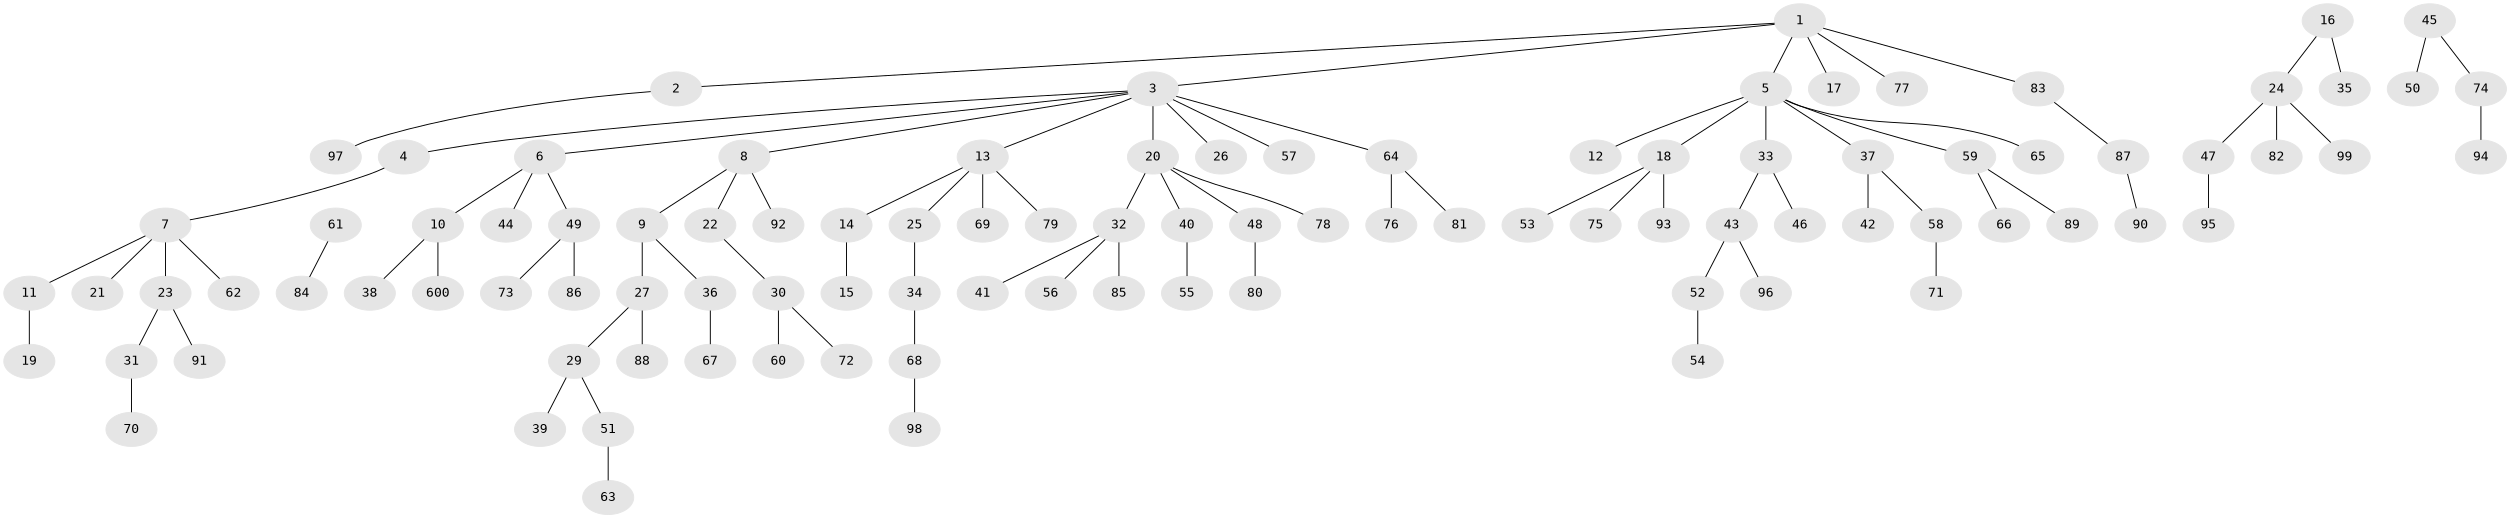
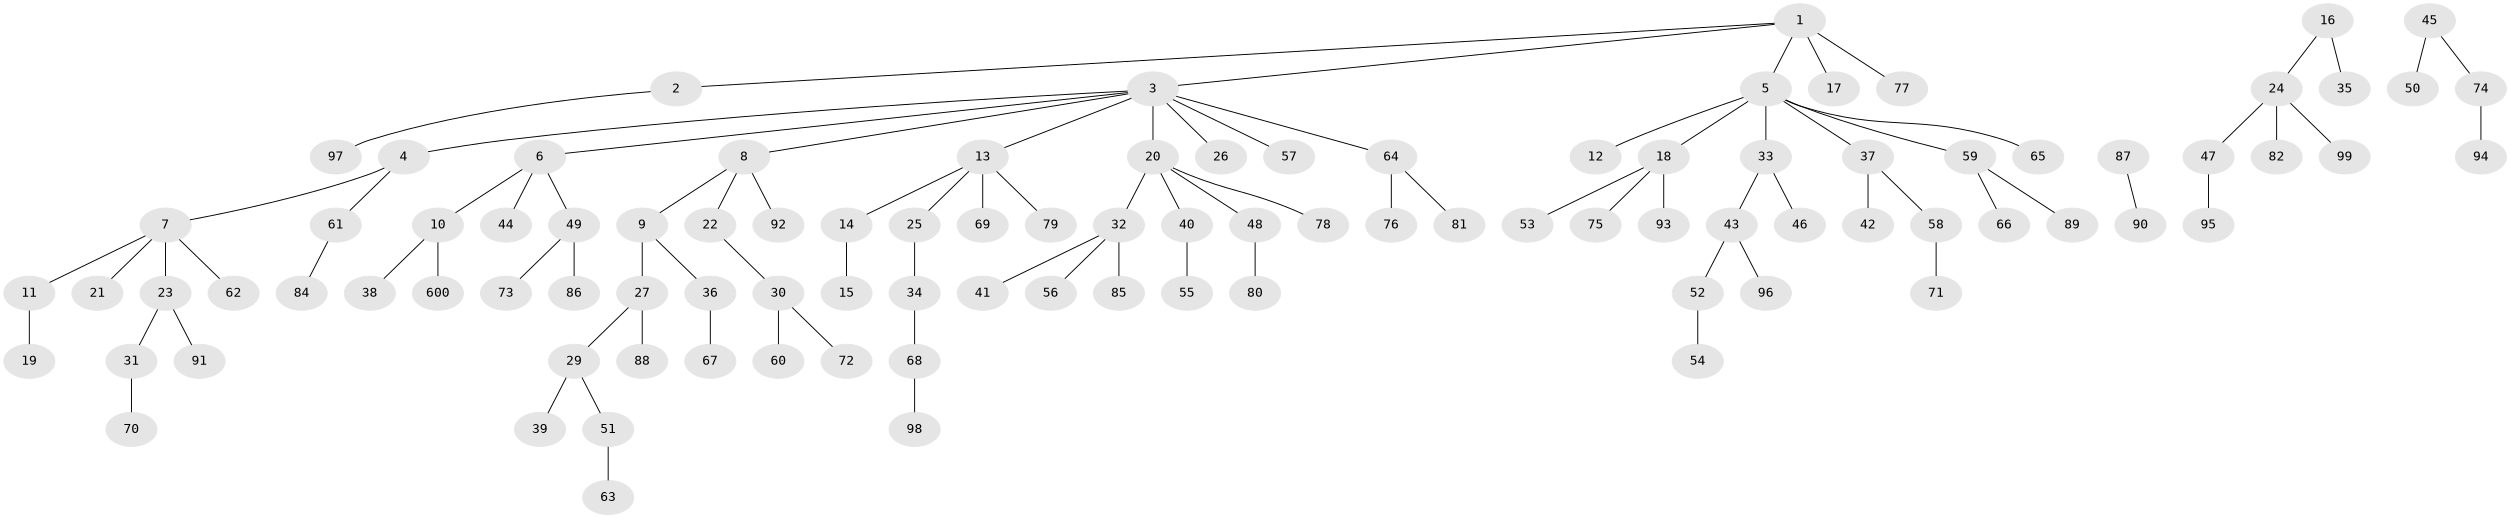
  graph {
    fontname="DejaVu Sans Mono"
    node [color=gray90 fontname="DejaVu Sans Mono" style=filled]
    edge [fontname="DejaVu Sans Mono"]
    1
    2
    3
    5
    17
    77
-   83
    97
    4
    6
    8
    13
    20
    26
    57
    64
    12
    18
    33
    37
    59
    65
    87
    7
    61
    10
    44
    49
    9
    22
    92
    14
    25
    69
    79
    32
    40
    48
    78
    76
    81
    11
    21
    23
    62
    84
    53
    75
    93
    43
    46
    42
    58
    66
    89
    38
    n57 [label=600]
    73
    86
    19
    31
    91
    27
    36
    30
    29
    88
    67
    15
    34
    16
    24
    35
    47
    82
    99
    41
    56
    85
    55
    80
    60
    72
    70
    95
    68
    39
    51
    45
    50
    74
    63
    52
    96
    98
    71
    54
    94
    90
    1 -- 2
    1 -- 3
    1 -- 5
    1 -- 17
    1 -- 77
-   1 -- 83
    2 -- 97
    3 -- 4
    3 -- 6
    3 -- 8
    3 -- 13
    3 -- 20
    3 -- 26
    3 -- 57
    3 -- 64
    5 -- 12
    5 -- 18
    5 -- 33
    5 -- 37
    5 -- 59
    5 -- 65
-   83 -- 87
    4 -- 7
+   4 -- 61
    6 -- 10
    6 -- 44
    6 -- 49
    8 -- 9
    8 -- 22
    8 -- 92
    13 -- 14
    13 -- 25
    13 -- 69
    13 -- 79
    20 -- 32
    20 -- 40
    20 -- 48
    20 -- 78
    64 -- 76
    64 -- 81
    18 -- 53
    18 -- 75
    18 -- 93
    33 -- 43
    33 -- 46
    37 -- 42
    37 -- 58
    59 -- 66
    59 -- 89
    87 -- 90
    7 -- 11
    7 -- 21
    7 -- 23
    7 -- 62
    61 -- 84
    10 -- 38
    10 -- n57
    49 -- 73
    49 -- 86
    9 -- 27
    9 -- 36
    22 -- 30
    14 -- 15
    25 -- 34
    32 -- 41
    32 -- 56
    32 -- 85
    40 -- 55
    48 -- 80
    11 -- 19
    23 -- 31
    23 -- 91
    43 -- 52
    43 -- 96
    58 -- 71
    31 -- 70
    27 -- 29
    27 -- 88
    36 -- 67
    30 -- 60
    30 -- 72
    29 -- 39
    29 -- 51
    34 -- 68
    16 -- 24
    16 -- 35
    24 -- 47
    24 -- 82
    24 -- 99
    47 -- 95
    68 -- 98
    51 -- 63
    45 -- 50
    45 -- 74
    74 -- 94
    52 -- 54
  }
